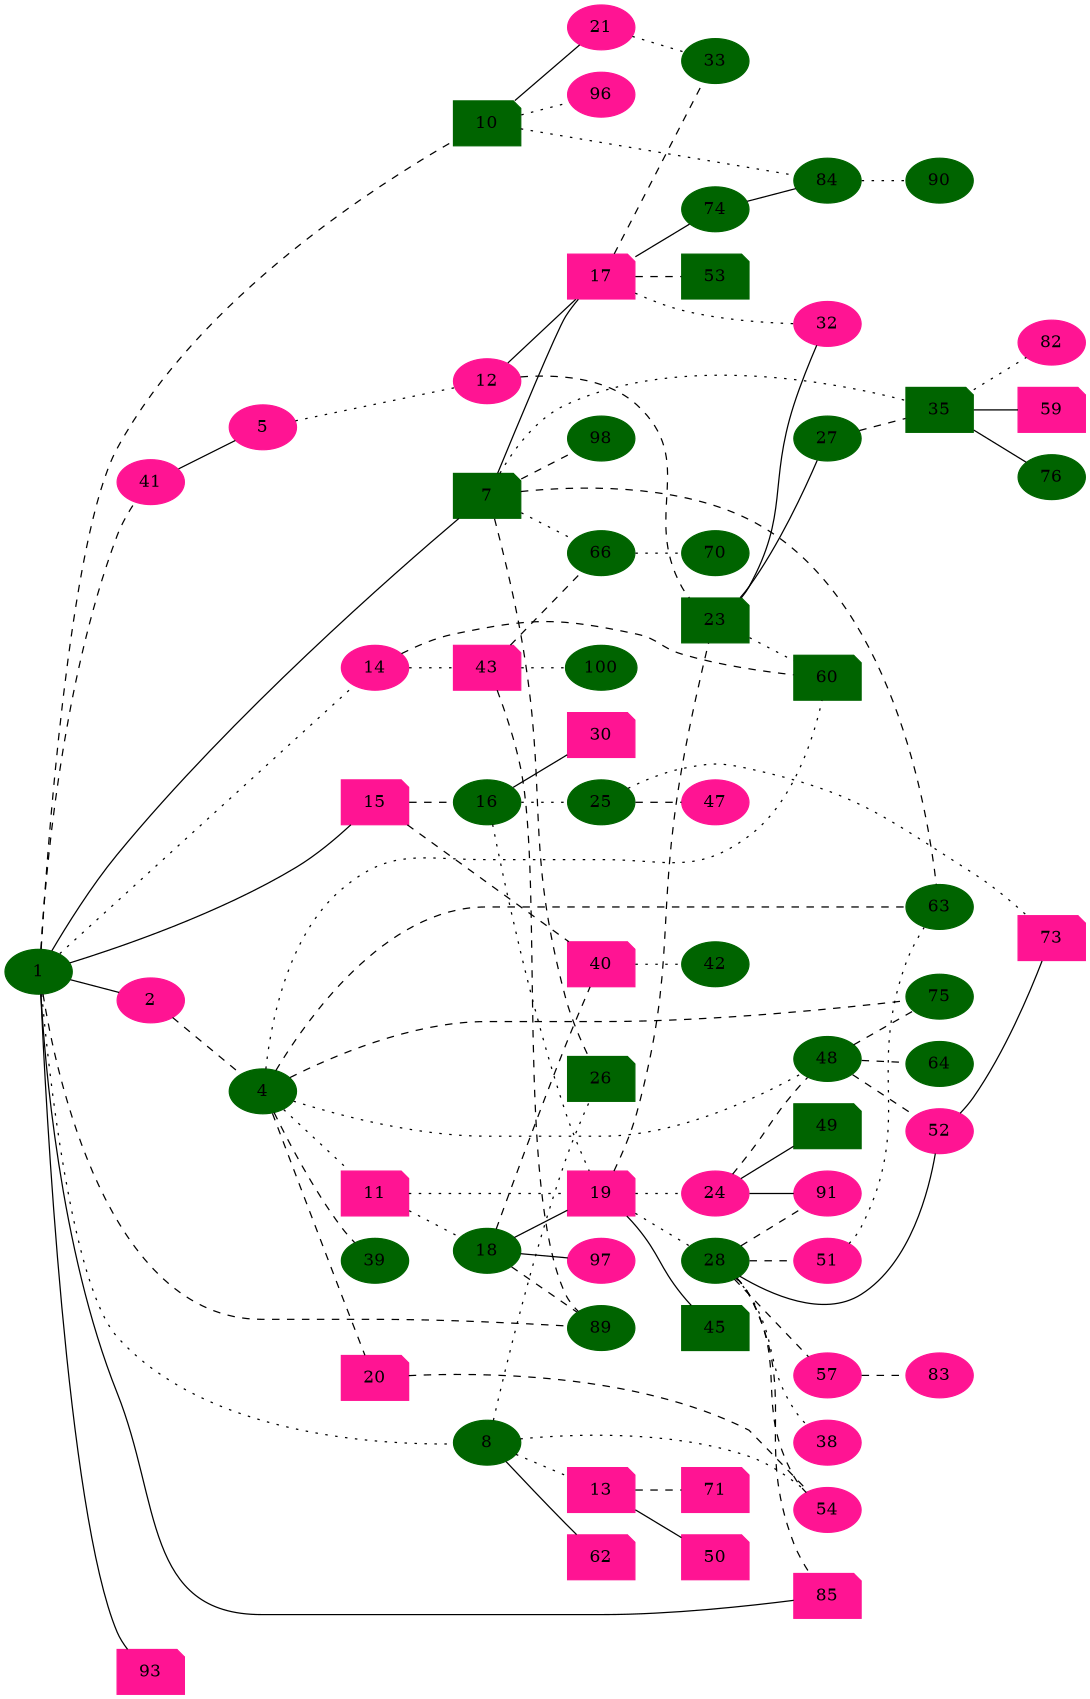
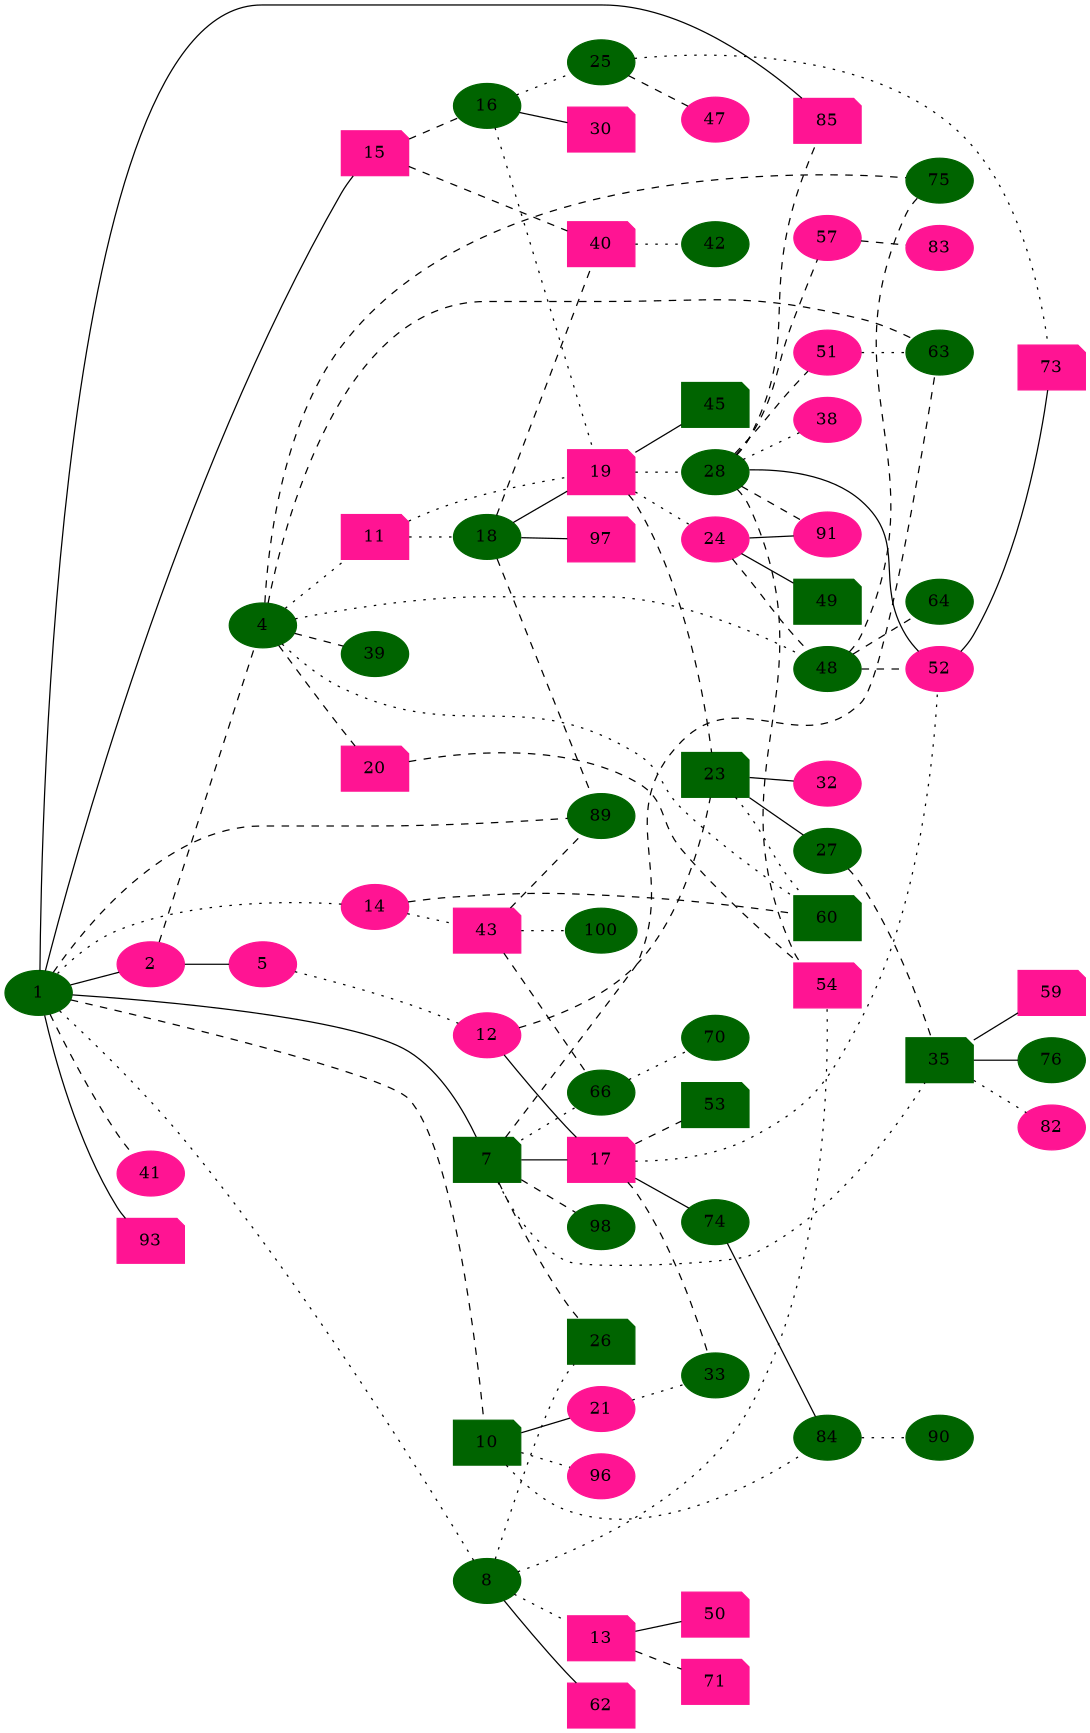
  graph {
    rankdir=LR
    node [color=deeppink shape=ellipse style=filled]
    edge [style=dashed]
    1 [color=darkgreen super="+3"]
    2 [super="+37"]
    7 [color=darkgreen shape=note super="+65"]
    8 [color=darkgreen super="+9"]
    10 [color=darkgreen shape=note super="+72"]
    14 [super="+68"]
    15 [shape=note super="+34"]
    41
    85 [shape=note super="+94"]
    89 [color=darkgreen]
    93 [shape=note]
    4 [color=darkgreen super="+6"]
    5
    63 [color=darkgreen super="+88"]
    17 [shape=note super="+29"]
    26 [color=darkgreen shape=note super="+86"]
    35 [color=darkgreen shape=note super="+81"]
    66 [color=darkgreen]
    98 [color=darkgreen]
    13 [shape=note]
-   54 [super="+55"]
+   54 [shape=note super="+55"]
    62 [shape=note]
    21 [super="+78"]
    84 [color=darkgreen]
    96
    60 [color=darkgreen shape=note]
    43 [shape=note super="+79"]
    16 [color=darkgreen super="+22"]
    40 [shape=note super="+80"]
    11 [shape=note super="+44"]
    20 [shape=note]
    39 [color=darkgreen]
    48 [color=darkgreen super="+67"]
    75 [color=darkgreen]
    12 [super="+99"]
    18 [color=darkgreen super="+46"]
    19 [shape=note super="+69"]
    52 [super="+56"]
    64 [color=darkgreen]
    23 [color=darkgreen shape=note super="+31"]
    33 [color=darkgreen super="+77"]
    53 [color=darkgreen shape=note]
    74 [color=darkgreen]
    59 [shape=note]
    76 [color=darkgreen]
    82
    70 [color=darkgreen]
    50 [shape=note]
    71 [shape=note]
    90 [color=darkgreen]
-   97
+   97 [shape=note]
    24 [super="+92"]
    28 [color=darkgreen super="+36"]
    45 [color=darkgreen shape=note super="+61"]
    27 [color=darkgreen]
    32 [super="+95"]
    100 [color=darkgreen]
    25 [color=darkgreen super="+87"]
    30 [shape=note]
    42 [color=darkgreen]
    47
    73 [shape=note]
    57 [super="+58"]
    83
    49 [color=darkgreen shape=note]
    91
    38
    51
    1 -- 2 [style=solid]
    1 -- 7 [style=solid]
    1 -- 8 [style=dotted]
    1 -- 10
    1 -- 14 [style=dotted]
    1 -- 15 [style=solid]
    1 -- 41
    1 -- 85 [style=solid]
    1 -- 89
    1 -- 93 [style=solid]
    2 -- 4
-   41 -- 5 [style=solid]
+   2 -- 5 [style=solid]
    7 -- 63
    7 -- 17 [style=solid]
    7 -- 26
    7 -- 35 [style=dotted]
    7 -- 66 [style=dotted]
    7 -- 98
    8 -- 26 [style=dotted]
    8 -- 13 [style=dotted]
    8 -- 54 [style=dotted]
    8 -- 62 [style=solid]
    10 -- 21 [style=solid]
    10 -- 84 [style=dotted]
    10 -- 96 [style=dotted]
    14 -- 60
    14 -- 43 [style=dotted]
    15 -- 16
    15 -- 40
    4 -- 63
    4 -- 60 [style=dotted]
    4 -- 11 [style=dotted]
    4 -- 20
    4 -- 39
    4 -- 48 [style=dotted]
    4 -- 75
    5 -- 12 [style=dotted]
-   17 -- 32 [style=dotted]
+   17 -- 52 [style=dotted]
    17 -- 33
    17 -- 53
    17 -- 74 [style=solid]
    35 -- 59 [style=solid]
    35 -- 76 [style=solid]
    35 -- 82 [style=dotted]
    66 -- 70 [style=dotted]
    13 -- 50 [style=solid]
    13 -- 71
    21 -- 33 [style=dotted]
    84 -- 90 [style=dotted]
    43 -- 89
    43 -- 66
    43 -- 100 [style=dotted]
    16 -- 19 [style=dotted]
    16 -- 25 [style=dotted]
    16 -- 30 [style=solid]
    40 -- 42 [style=dotted]
    11 -- 18 [style=dotted]
    11 -- 19 [style=dotted]
    20 -- 54
    48 -- 75
    48 -- 52
    48 -- 64
    12 -- 17 [style=solid]
    12 -- 23
    18 -- 89
    18 -- 40
    18 -- 19 [style=solid]
    18 -- 97 [style=solid]
    19 -- 23
    19 -- 24 [style=dotted]
    19 -- 28 [style=dotted]
    19 -- 45 [style=solid]
    52 -- 73 [style=solid]
    23 -- 60 [style=dotted]
    23 -- 27 [style=solid]
    23 -- 32 [style=solid]
    74 -- 84 [style=solid]
    24 -- 48
    24 -- 49 [style=solid]
    24 -- 91 [style=solid]
    28 -- 85
    28 -- 54
    28 -- 52 [style=solid]
    28 -- 57
    28 -- 91
    28 -- 38 [style=dotted]
    28 -- 51
    27 -- 35
    25 -- 47
    25 -- 73 [style=dotted]
    57 -- 83
    51 -- 63 [style=dotted]
  }
